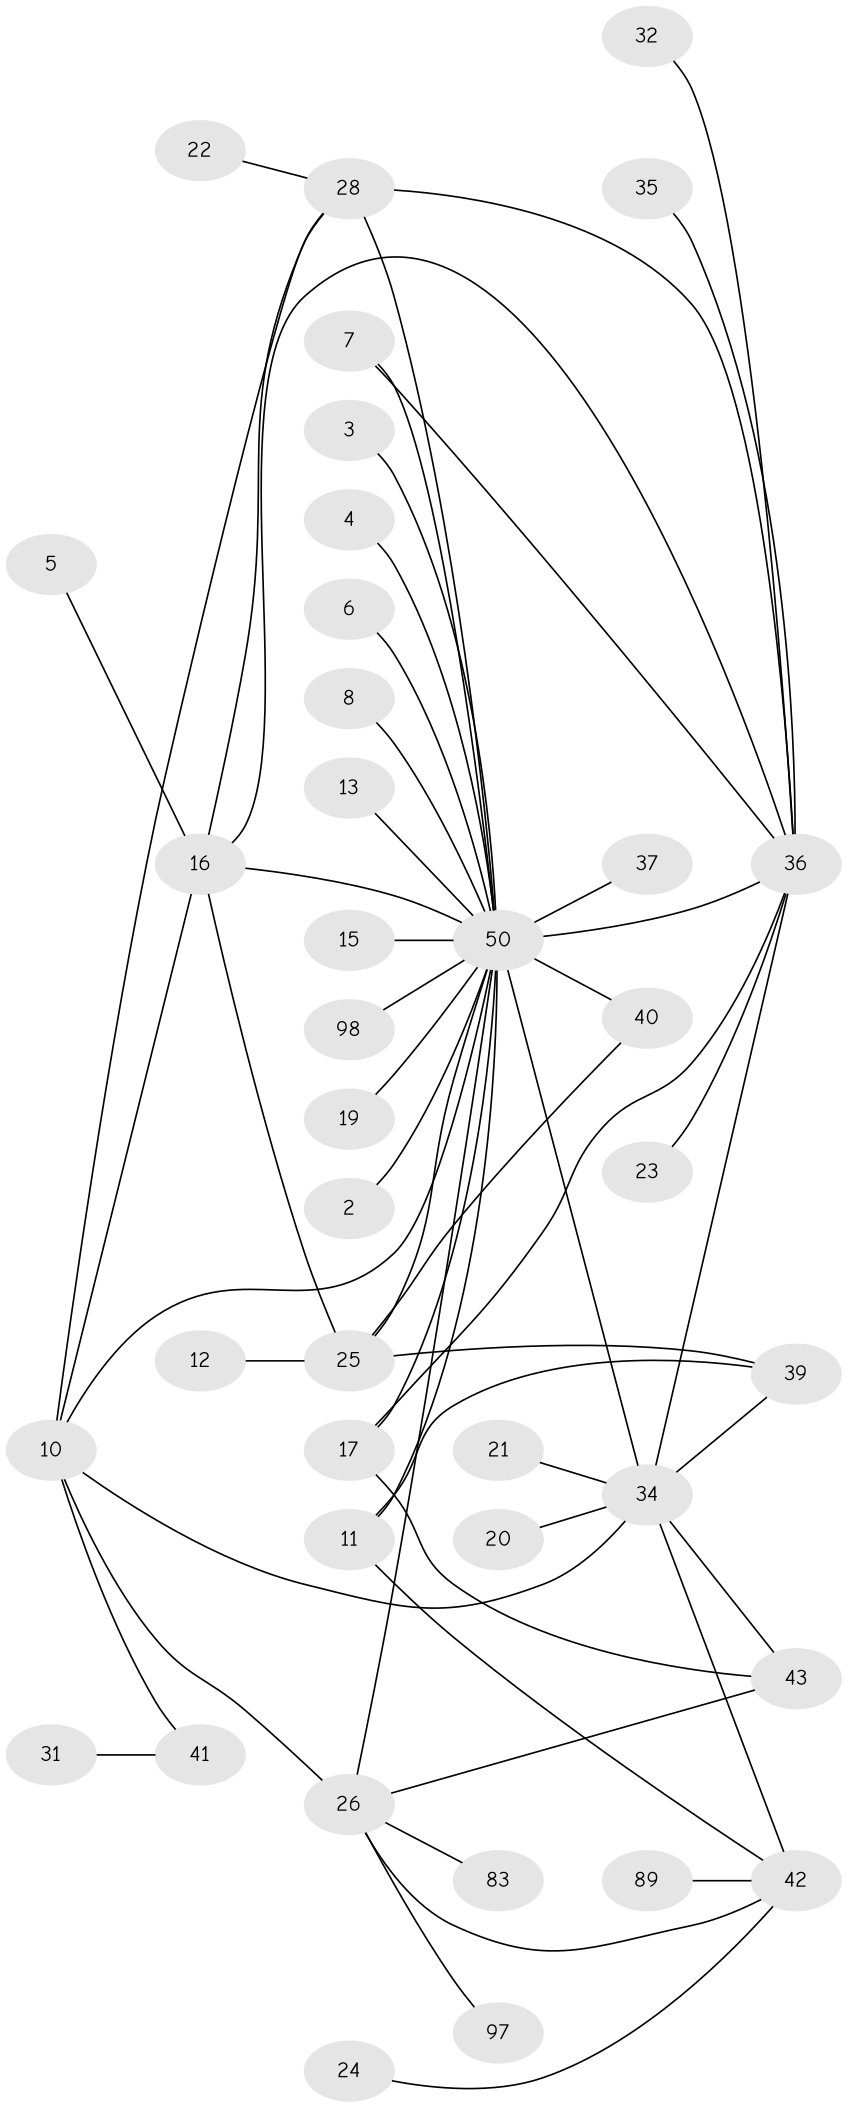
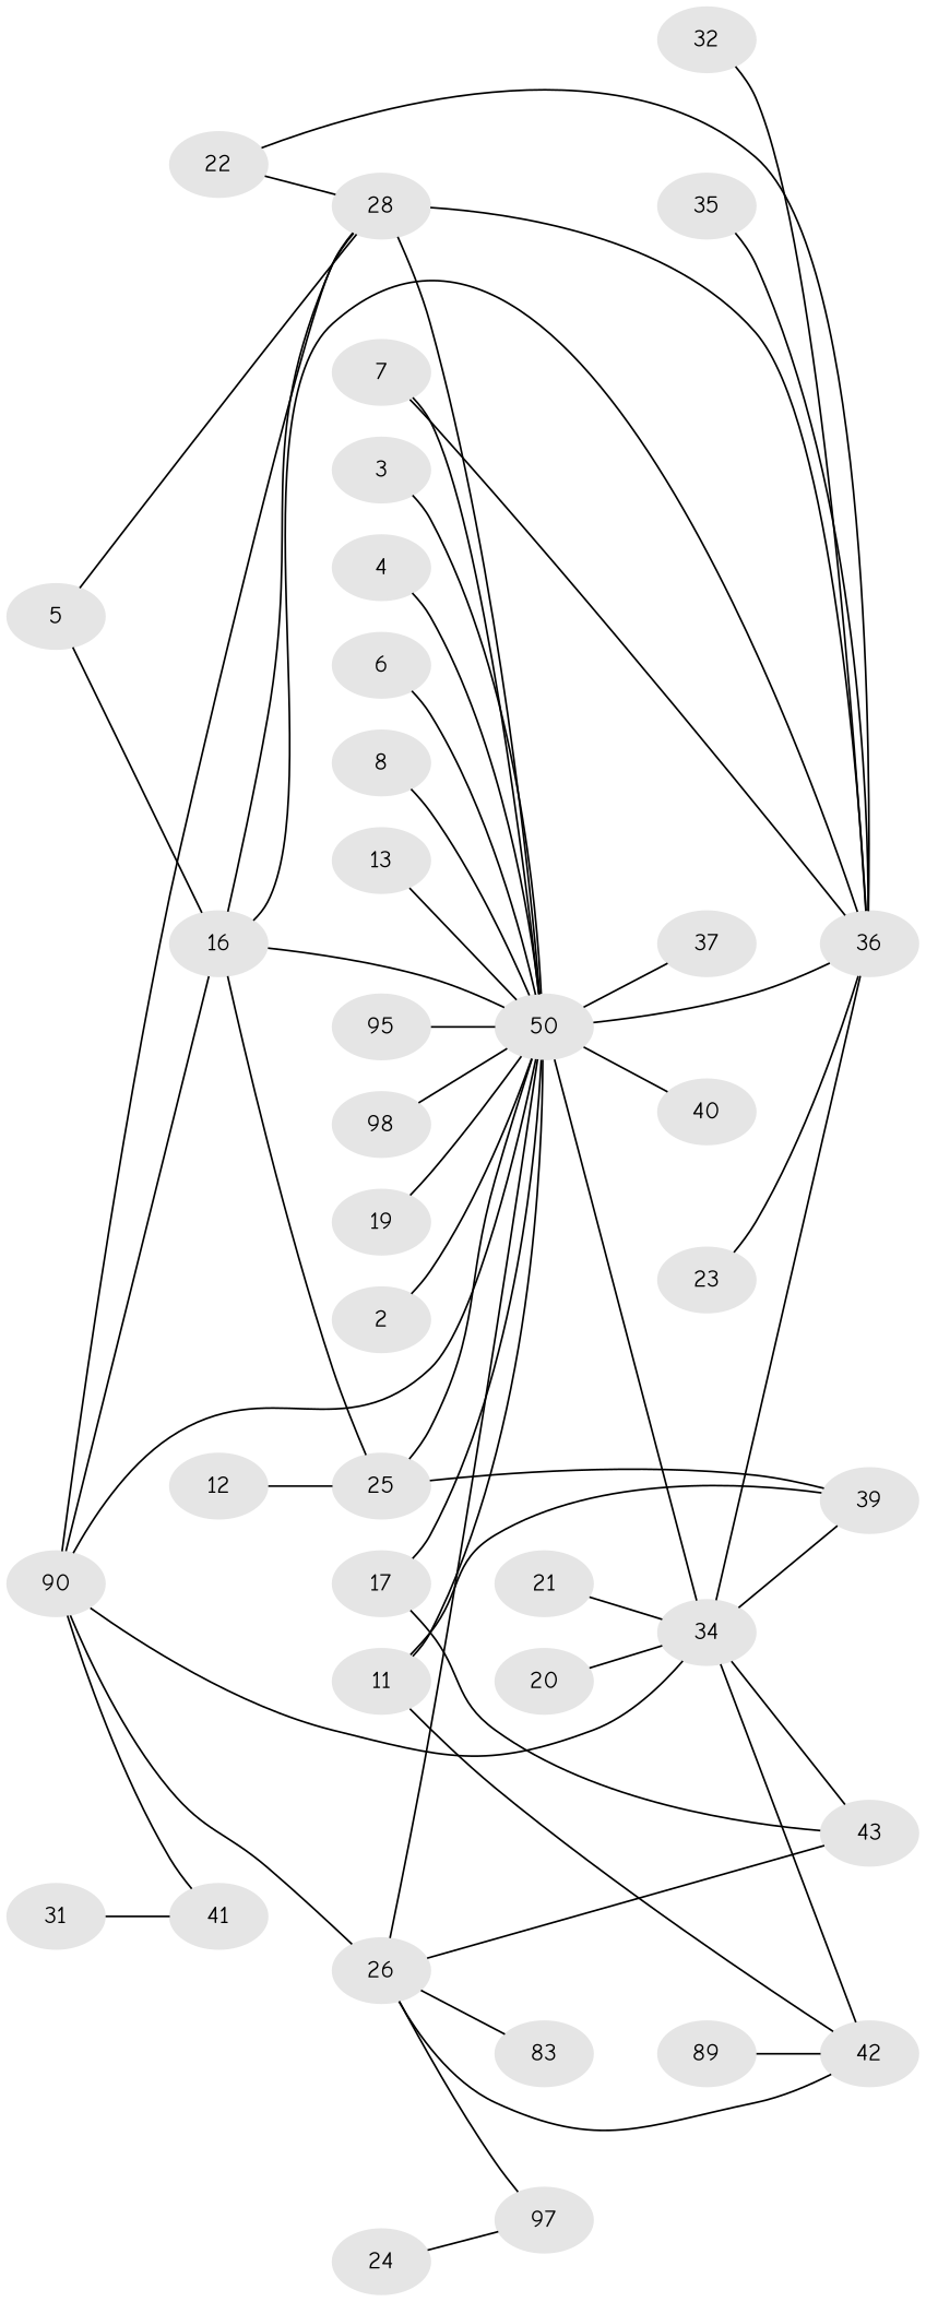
  graph {
    fontname="Comic Neue"
    rankdir=LR
    node [color=gray90 fontname="Comic Neue" style=filled]
    edge [fontname="Comic Neue" weight=1.0]
    n1 [label=50]
    25
    39
    40
    2
    36
    34
    37
    3
    4
    5
    16
    28
    6
    7
    8
-   10
+   10 [label=90]
    26
    41
    42
    43
    n22 [label=97]
    n23 [label=83]
    11
    12
    13
-   15
+   15 [label=95]
    17
    n29 [label=98]
    19
    20
    21
    22
    23
    24
    n36 [label=89]
    31
    32
    35
    n1 -- 40
    n1 -- 36 [weight=3.0]
    n1 -- 34 [weight=2.0]
    n1 -- 37
    25 -- n1
    25 -- 39
-   25 -- 40
    2 -- n1
    34 -- 39
    34 -- 36
    34 -- 42
    34 -- 43
    3 -- n1
    4 -- n1
    5 -- 16
+   5 -- 28
    16 -- n1 [weight=3.0]
    16 -- 25
    16 -- 36
    16 -- 28
    28 -- n1 [weight=3.0]
    28 -- 36
    6 -- n1
    7 -- n1
    7 -- 36
    8 -- n1
    10 -- n1 [weight=2.0]
    10 -- 34 [weight=2.0]
    10 -- 16
    10 -- 28
    10 -- 26
    10 -- 41
    26 -- n1 [weight=2.0]
    26 -- 42
    26 -- 43
    26 -- n22
    26 -- n23
    11 -- n1 [weight=2.0]
    11 -- 39
    11 -- 42
    12 -- 25
    13 -- n1
    15 -- n1
    17 -- n1 [weight=2.0]
-   17 -- 36
+   22 -- 36
    17 -- 43
    n29 -- n1
    19 -- n1
    20 -- 34
    21 -- 34
    22 -- 28
    23 -- 36
-   24 -- 42
+   24 -- n22
    n36 -- 42
    31 -- 41
    32 -- 36
    35 -- 36
  }
